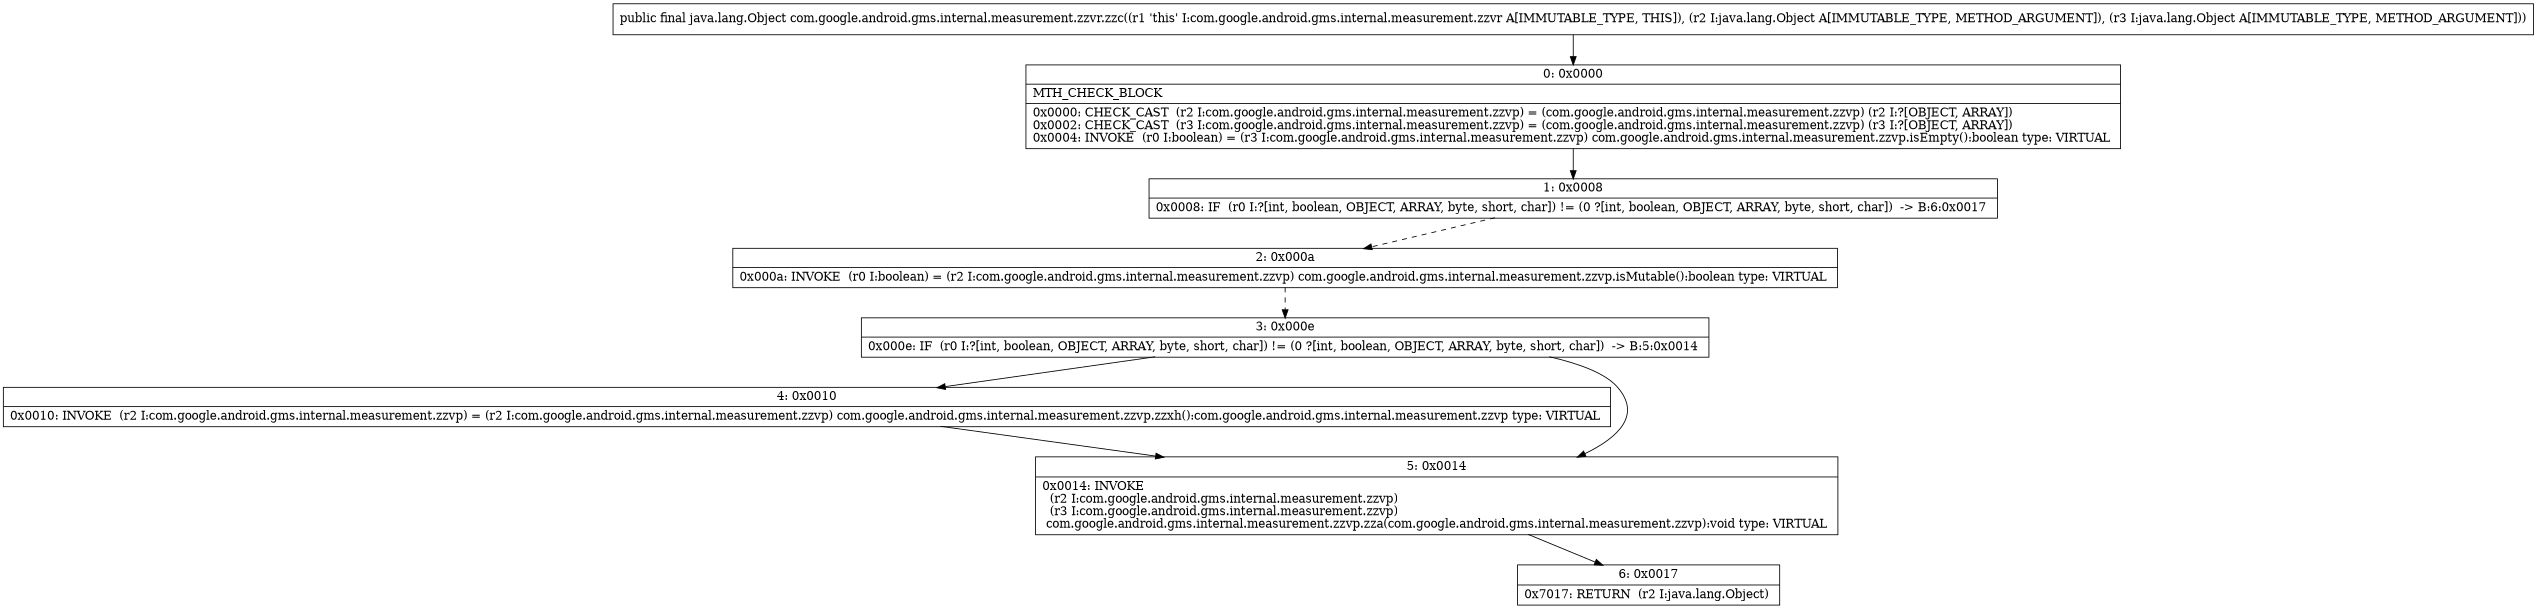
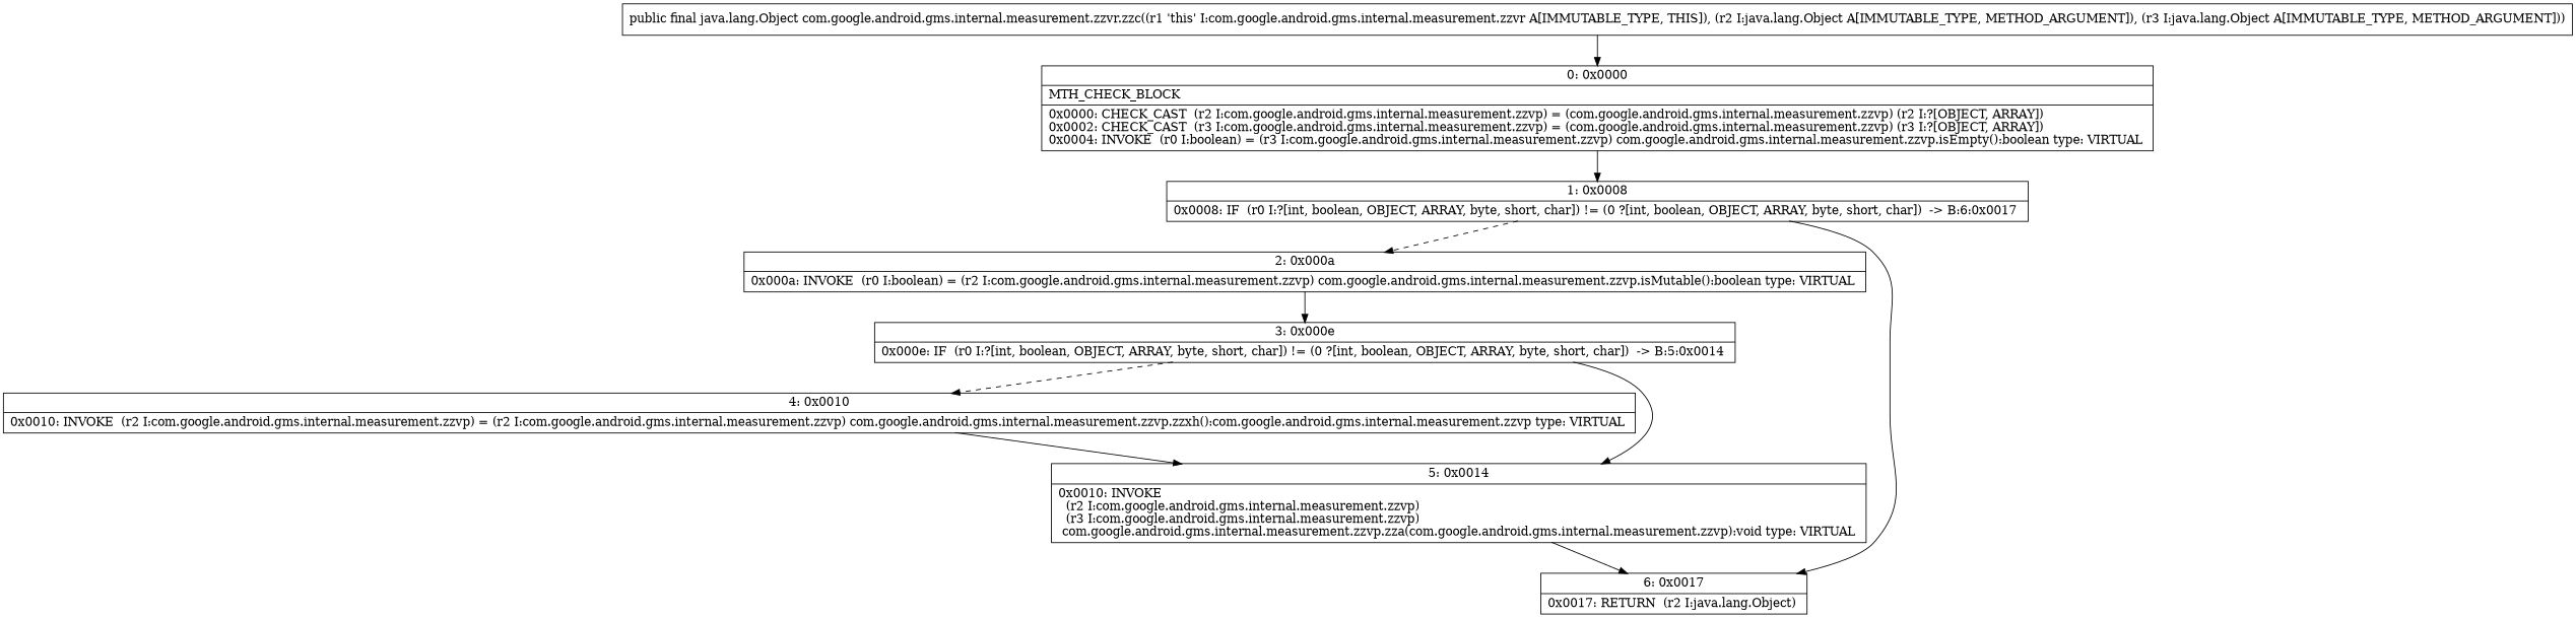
  digraph {
    node [shape=record]
    n1 [label="{0\:\ 0x0000|MTH_CHECK_BLOCK\l|0x0000: CHECK_CAST  (r2 I:com.google.android.gms.internal.measurement.zzvp) = (com.google.android.gms.internal.measurement.zzvp) (r2 I:?[OBJECT, ARRAY]) \l0x0002: CHECK_CAST  (r3 I:com.google.android.gms.internal.measurement.zzvp) = (com.google.android.gms.internal.measurement.zzvp) (r3 I:?[OBJECT, ARRAY]) \l0x0004: INVOKE  (r0 I:boolean) = (r3 I:com.google.android.gms.internal.measurement.zzvp) com.google.android.gms.internal.measurement.zzvp.isEmpty():boolean type: VIRTUAL \l}"]
    n2 [label="{1\:\ 0x0008|0x0008: IF  (r0 I:?[int, boolean, OBJECT, ARRAY, byte, short, char]) != (0 ?[int, boolean, OBJECT, ARRAY, byte, short, char])  \-\> B:6:0x0017 \l}"]
    n3 [label="{2\:\ 0x000a|0x000a: INVOKE  (r0 I:boolean) = (r2 I:com.google.android.gms.internal.measurement.zzvp) com.google.android.gms.internal.measurement.zzvp.isMutable():boolean type: VIRTUAL \l}"]
-   n4 [label="{6\:\ 0x0017|0x7017: RETURN  (r2 I:java.lang.Object) \l}"]
+   n4 [label="{6\:\ 0x0017|0x0017: RETURN  (r2 I:java.lang.Object) \l}"]
    n5 [label="{3\:\ 0x000e|0x000e: IF  (r0 I:?[int, boolean, OBJECT, ARRAY, byte, short, char]) != (0 ?[int, boolean, OBJECT, ARRAY, byte, short, char])  \-\> B:5:0x0014 \l}"]
    n6 [label="{4\:\ 0x0010|0x0010: INVOKE  (r2 I:com.google.android.gms.internal.measurement.zzvp) = (r2 I:com.google.android.gms.internal.measurement.zzvp) com.google.android.gms.internal.measurement.zzvp.zzxh():com.google.android.gms.internal.measurement.zzvp type: VIRTUAL \l}"]
-   n7 [label="{5\:\ 0x0014|0x0014: INVOKE  \l  (r2 I:com.google.android.gms.internal.measurement.zzvp)\l  (r3 I:com.google.android.gms.internal.measurement.zzvp)\l com.google.android.gms.internal.measurement.zzvp.zza(com.google.android.gms.internal.measurement.zzvp):void type: VIRTUAL \l}"]
+   n7 [label="{5\:\ 0x0014|0x0010: INVOKE  \l  (r2 I:com.google.android.gms.internal.measurement.zzvp)\l  (r3 I:com.google.android.gms.internal.measurement.zzvp)\l com.google.android.gms.internal.measurement.zzvp.zza(com.google.android.gms.internal.measurement.zzvp):void type: VIRTUAL \l}"]
    n8 [label="{public final java.lang.Object com.google.android.gms.internal.measurement.zzvr.zzc((r1 'this' I:com.google.android.gms.internal.measurement.zzvr A[IMMUTABLE_TYPE, THIS]), (r2 I:java.lang.Object A[IMMUTABLE_TYPE, METHOD_ARGUMENT]), (r3 I:java.lang.Object A[IMMUTABLE_TYPE, METHOD_ARGUMENT])) }"]
    n1 -> n2
    n2 -> n3 [style=dashed]
-   n3 -> n5 [style=dashed]
-   n5 -> n6 [style=solid]
+   n2 -> n4
+   n3 -> n5
+   n5 -> n6 [style=dashed]
    n5 -> n7
    n6 -> n7
    n7 -> n4
    n8 -> n1
  }
